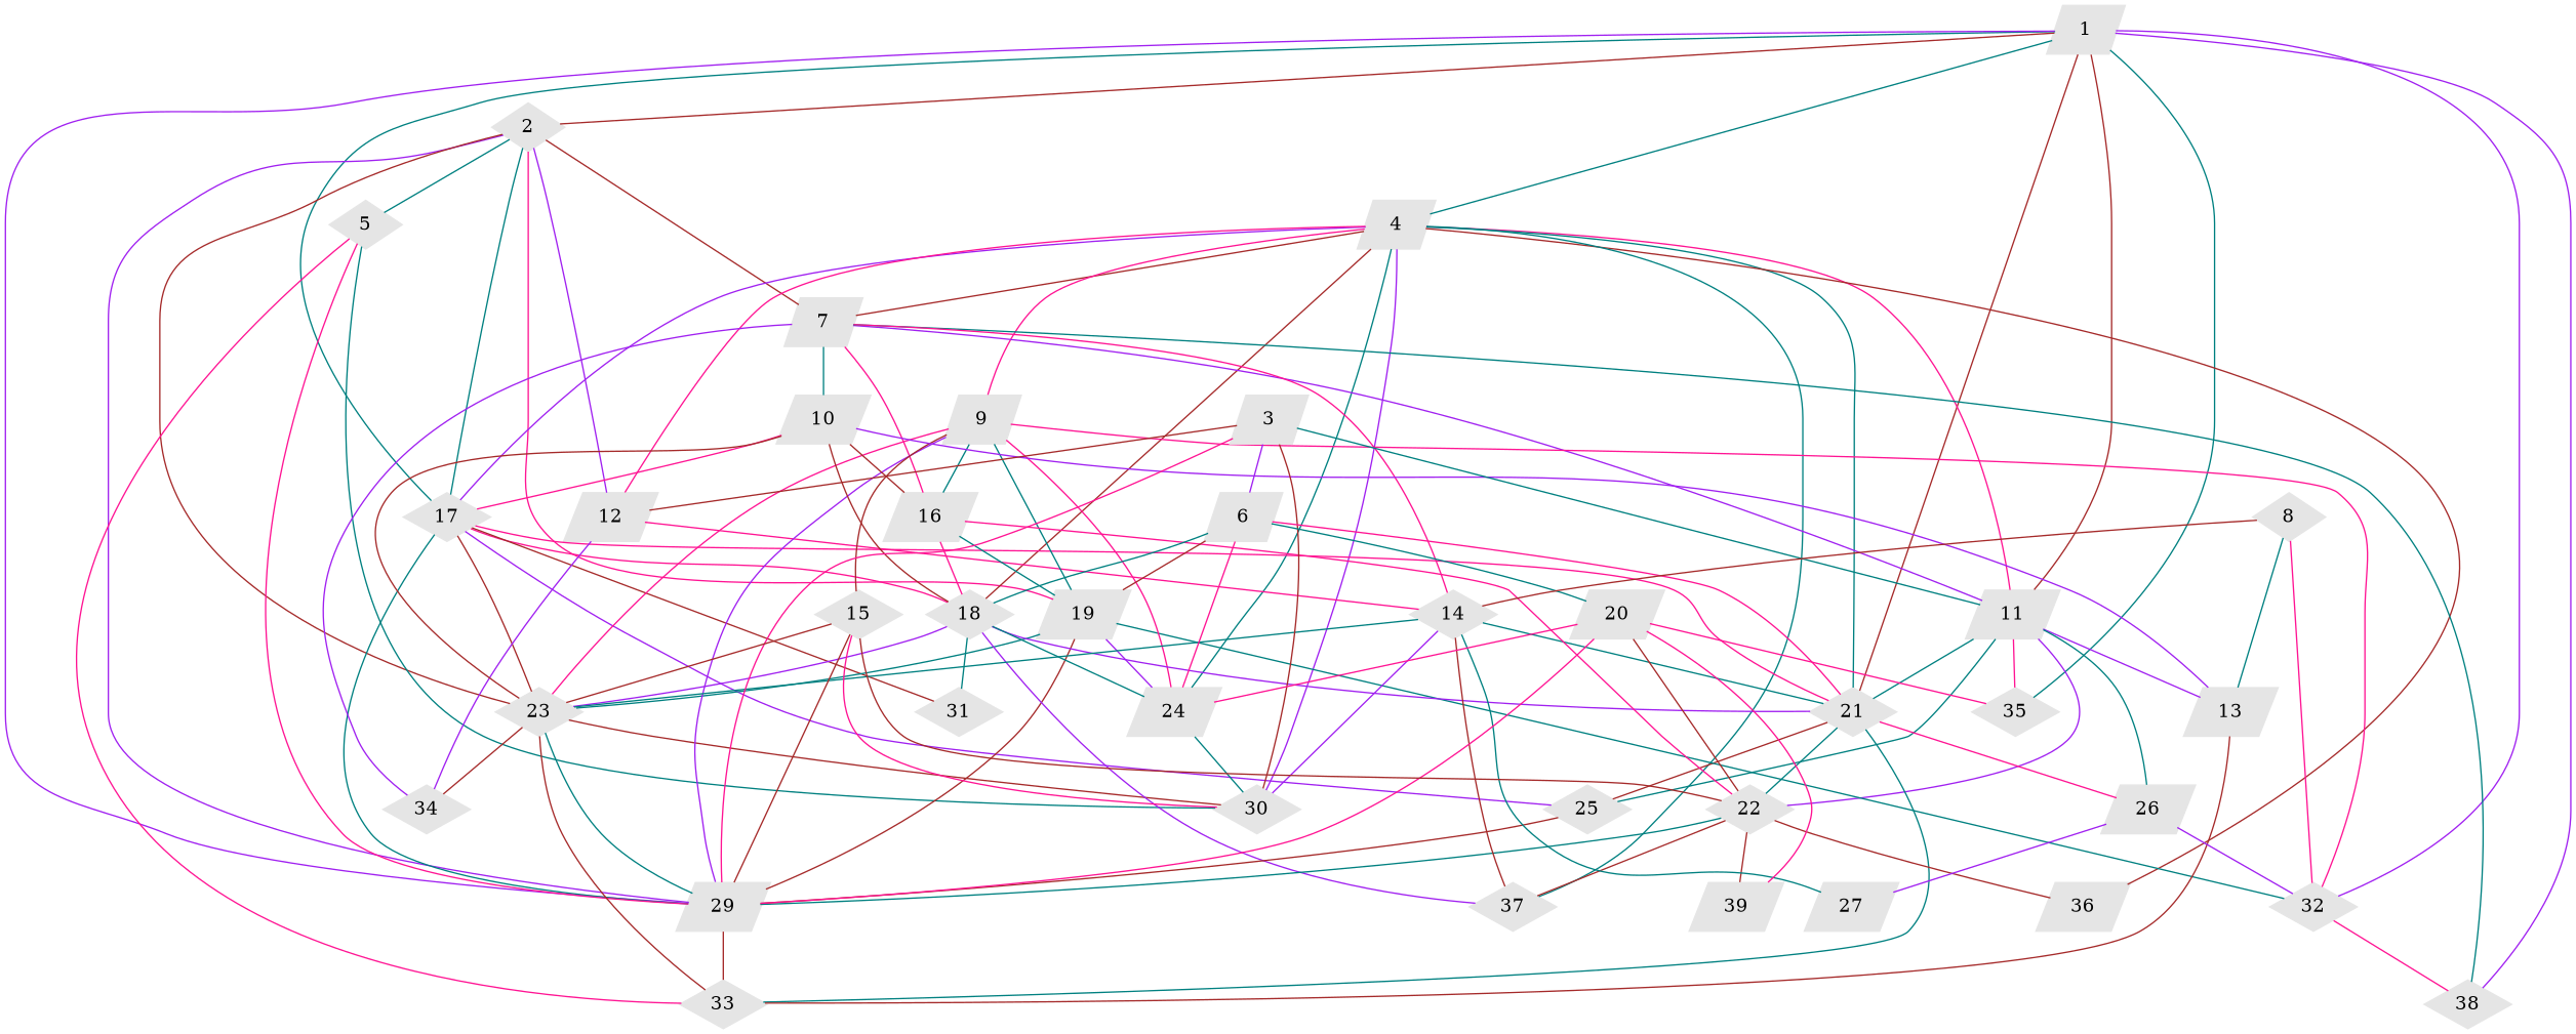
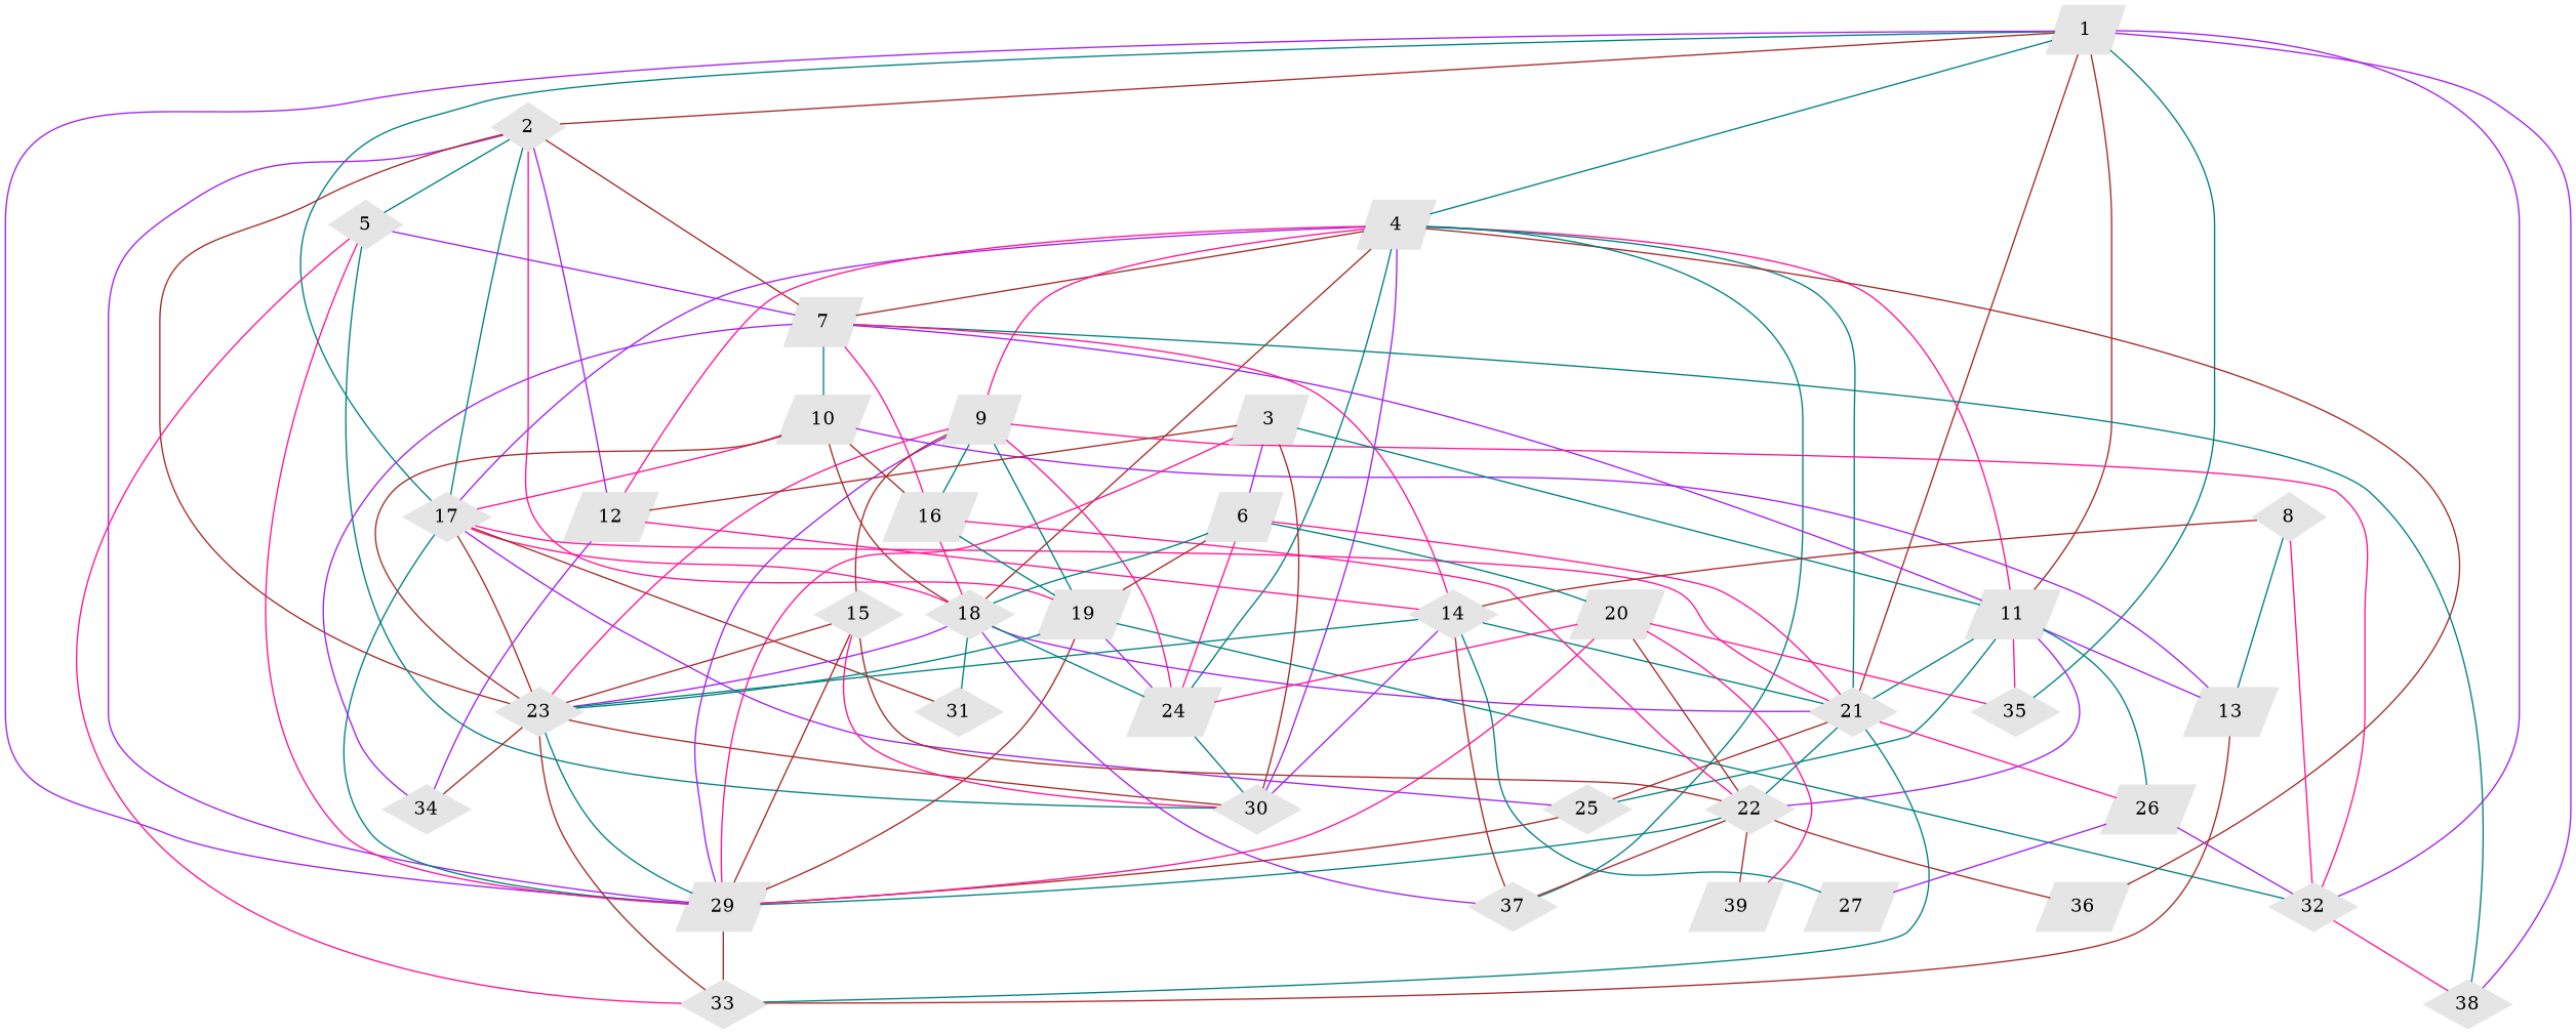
  graph {
    node [color=gray90 shape=parallelogram style=filled]
    edge [color=brown weight=1.0]
    1
    2 [shape=diamond]
    4
    11
    17 [shape=diamond]
    21 [shape=diamond]
    29
    32 [shape=diamond]
    35 [shape=diamond]
    38 [shape=diamond]
    5 [shape=diamond]
    7
    12
    19
    23 [shape=diamond]
    30 [shape=diamond]
    9
    18 [shape=diamond]
    24
    36
    37 [shape=diamond]
    13
    22 [shape=diamond]
    25 [shape=diamond]
    26
    31 [shape=diamond]
    33 [shape=diamond]
    10
    14 [shape=diamond]
    16
    34 [shape=diamond]
    3
    6
    20
    15 [shape=diamond]
    39
    27
    8 [shape=diamond]
    1 -- 2 [weight=2.0]
    1 -- 4 [color=teal]
    1 -- 11 [weight=2.0]
    1 -- 17 [color=teal]
    1 -- 21
    1 -- 29 [color=purple weight=2.0]
    1 -- 32 [color=purple weight=2.0]
    1 -- 35 [color=teal weight=2.0]
    1 -- 38 [color=purple]
    2 -- 17 [color=teal]
    2 -- 29 [color=purple]
    2 -- 5 [color=teal]
    2 -- 7
    2 -- 12 [color=purple]
    2 -- 19 [color=deeppink weight=2.0]
    2 -- 23
    4 -- 11 [color=deeppink]
    4 -- 17 [color=purple]
    4 -- 21 [color=teal]
    4 -- 7
    4 -- 12 [color=deeppink]
    4 -- 30 [color=purple]
    4 -- 9 [color=deeppink]
    4 -- 18
    4 -- 24 [color=teal]
    4 -- 36
    4 -- 37 [color=teal]
    11 -- 21 [color=teal weight=2.0]
    11 -- 35 [color=deeppink]
    11 -- 13 [color=purple]
    11 -- 22 [color=purple]
    11 -- 25 [color=teal]
    11 -- 26 [color=teal weight=2.0]
    17 -- 21 [color=deeppink weight=2.0]
    17 -- 29 [color=teal weight=2.0]
    17 -- 23
    17 -- 18 [color=deeppink weight=2.0]
    17 -- 25 [color=purple]
    17 -- 31
    21 -- 22 [color=teal]
    21 -- 25 [weight=2.0]
    21 -- 26 [color=deeppink]
    21 -- 33 [color=teal weight=2.0]
    29 -- 33 [weight=2.0]
    32 -- 38 [color=deeppink]
    5 -- 29 [color=deeppink]
+   5 -- 7 [color=purple]
    5 -- 30 [color=teal]
    5 -- 33 [color=deeppink]
    7 -- 11 [color=purple]
    7 -- 38 [color=teal]
    7 -- 10 [color=teal weight=4.0]
    7 -- 14 [color=deeppink]
    7 -- 16 [color=deeppink]
    7 -- 34 [color=purple]
    12 -- 14 [color=deeppink]
    12 -- 34 [color=purple]
    19 -- 29
    19 -- 32 [color=teal]
    19 -- 23 [color=teal]
    19 -- 24 [color=purple]
    23 -- 29 [color=teal]
    23 -- 30
    23 -- 33
    23 -- 34
    9 -- 29 [color=purple]
    9 -- 32 [color=deeppink]
    9 -- 19 [color=teal]
    9 -- 23 [color=deeppink]
    9 -- 24 [color=deeppink]
    9 -- 16 [color=teal]
    9 -- 15 [weight=2.0]
    18 -- 21 [color=purple weight=2.0]
    18 -- 23 [color=purple weight=2.0]
    18 -- 24 [color=teal]
    18 -- 37 [color=purple]
    18 -- 31 [color=teal]
    24 -- 30 [color=teal]
    13 -- 33
    22 -- 29 [color=teal weight=2.0]
    22 -- 36
    22 -- 37
    22 -- 39
    25 -- 29
    26 -- 32 [color=purple weight=2.0]
    26 -- 27 [color=purple]
    10 -- 17 [color=deeppink]
    10 -- 23
    10 -- 18
    10 -- 13 [color=purple]
    10 -- 16
    14 -- 21 [color=teal]
    14 -- 23 [color=teal]
    14 -- 30 [color=purple]
    14 -- 37
    14 -- 27 [color=teal]
    16 -- 19 [color=teal]
    16 -- 18 [color=deeppink]
    16 -- 22 [color=deeppink weight=2.0]
    3 -- 11 [color=teal weight=2.0]
    3 -- 29 [color=deeppink weight=2.0]
    3 -- 12 [weight=2.0]
    3 -- 30 [weight=3.0]
    3 -- 6 [color=purple]
    6 -- 21 [color=deeppink]
    6 -- 19
    6 -- 18 [color=teal]
    6 -- 24 [color=deeppink]
    6 -- 20 [color=teal]
    20 -- 29 [color=deeppink]
    20 -- 35 [color=deeppink]
    20 -- 24 [color=deeppink]
    20 -- 22
    20 -- 39 [color=deeppink]
    15 -- 29 [weight=3.0]
    15 -- 23 [weight=2.0]
    15 -- 30 [color=deeppink]
    15 -- 22
    8 -- 32 [color=deeppink weight=2.0]
    8 -- 13 [color=teal]
    8 -- 14
  }
